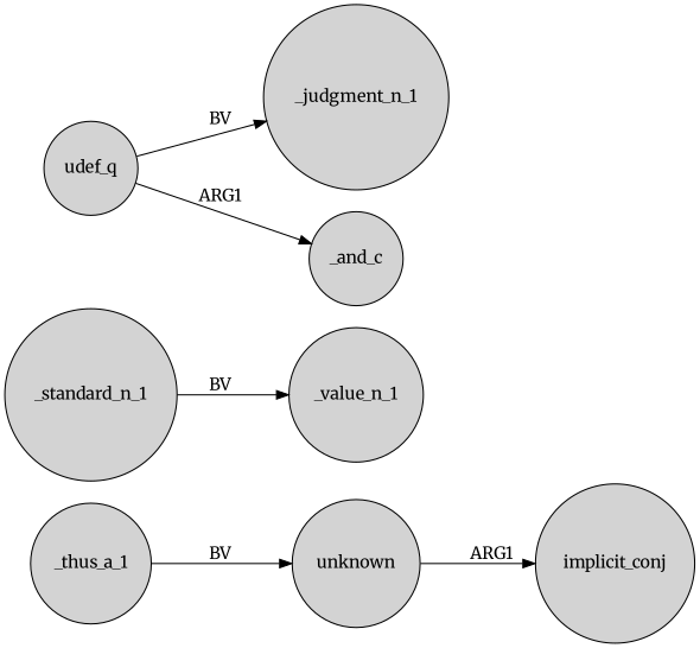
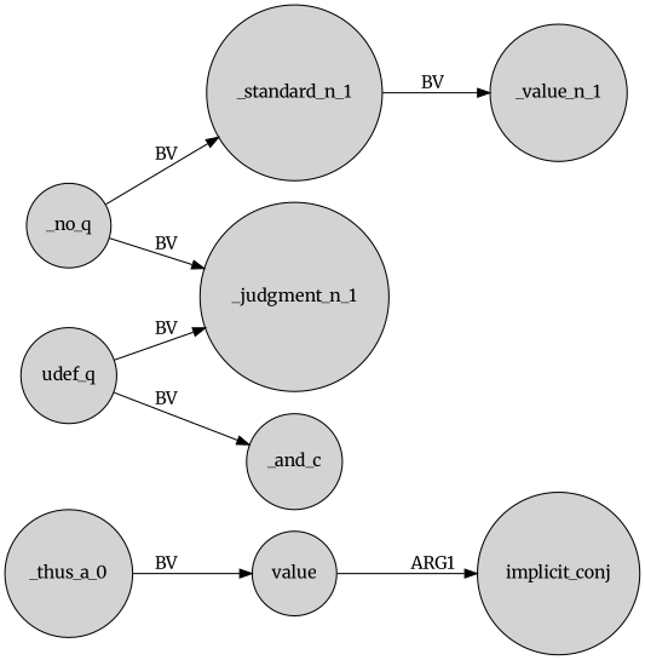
  digraph {
    fontname=Merriweather
    rankdir=LR
    node [fontname=Merriweather shape=circle style=filled]
    edge [fontname=Merriweather]
-   unknown
+   unknown [label=value]
    implicit_conj
+   _no_q
    _standard_n_1
    _judgment_n_1
    _value_n_1
-   _thus_a_1
+   _thus_a_1 [label=_thus_a_0]
    udef_q
    _and_c
    unknown -> implicit_conj [label=ARG1]
+   _no_q -> _standard_n_1 [label=BV]
+   _no_q -> _judgment_n_1 [label=BV]
    _standard_n_1 -> _value_n_1 [label=BV]
    _thus_a_1 -> unknown [label=BV]
    udef_q -> _judgment_n_1 [label=BV]
-   udef_q -> _and_c [label=ARG1]
+   udef_q -> _and_c [label=BV]
  }
